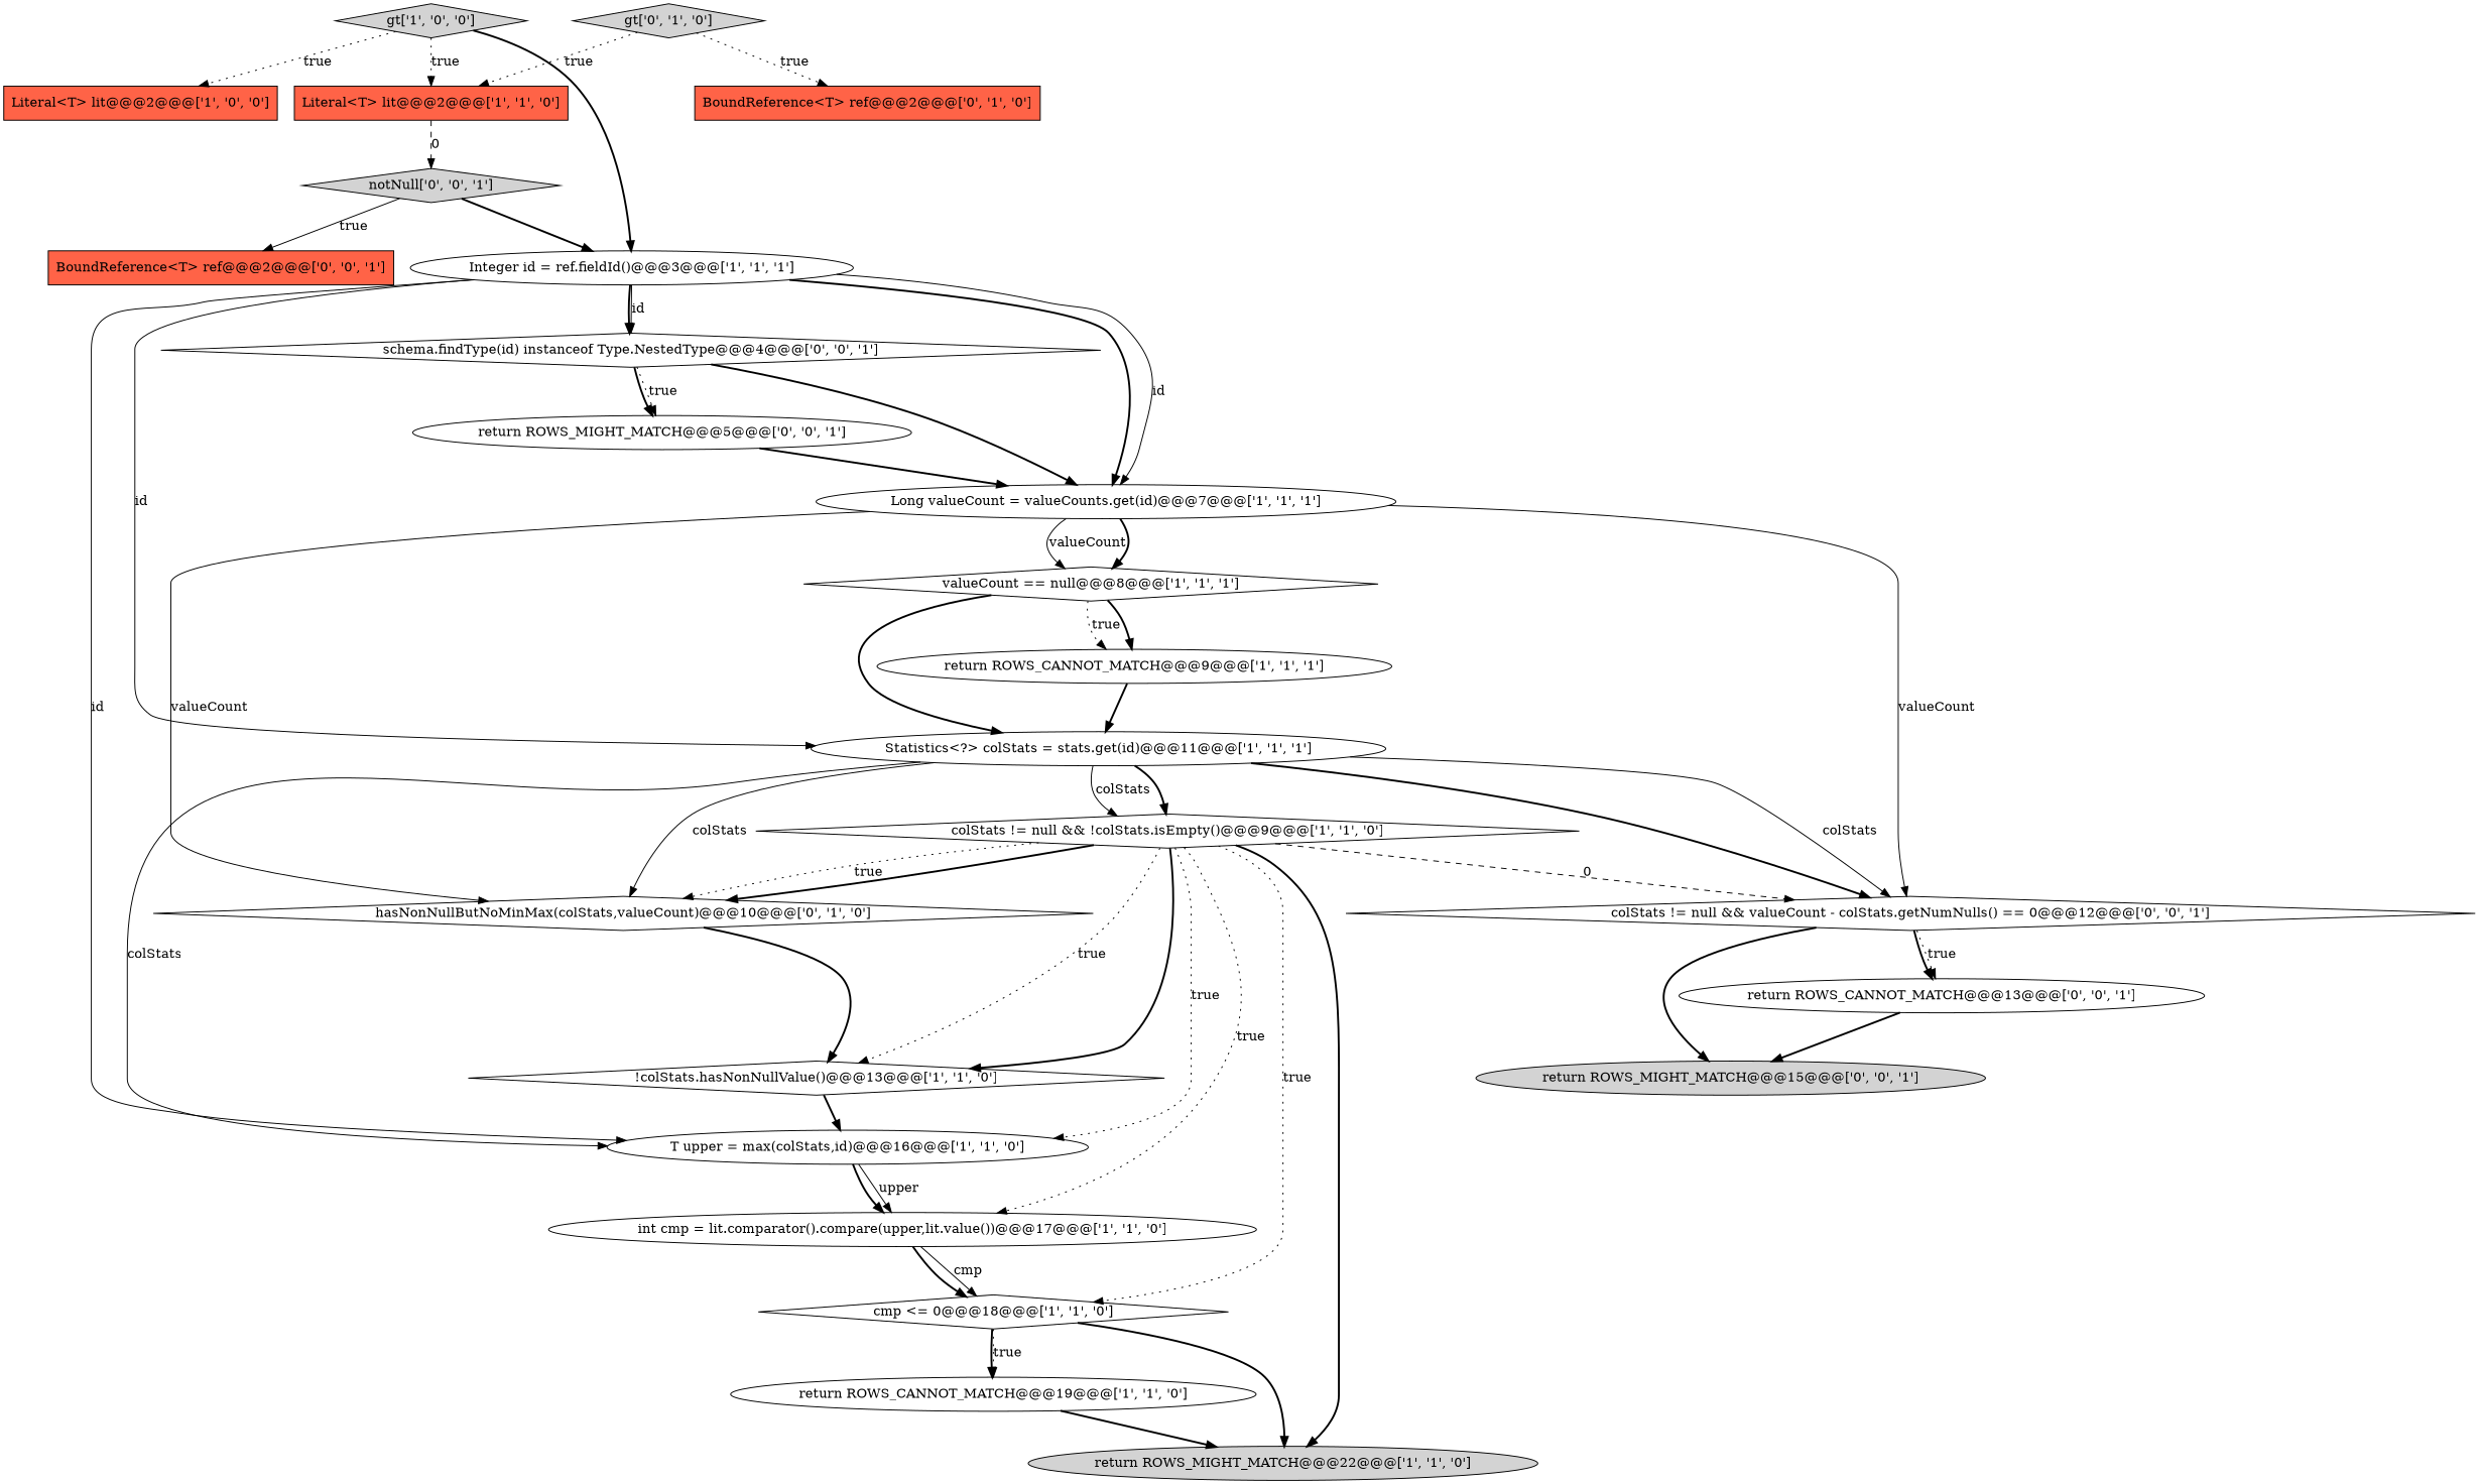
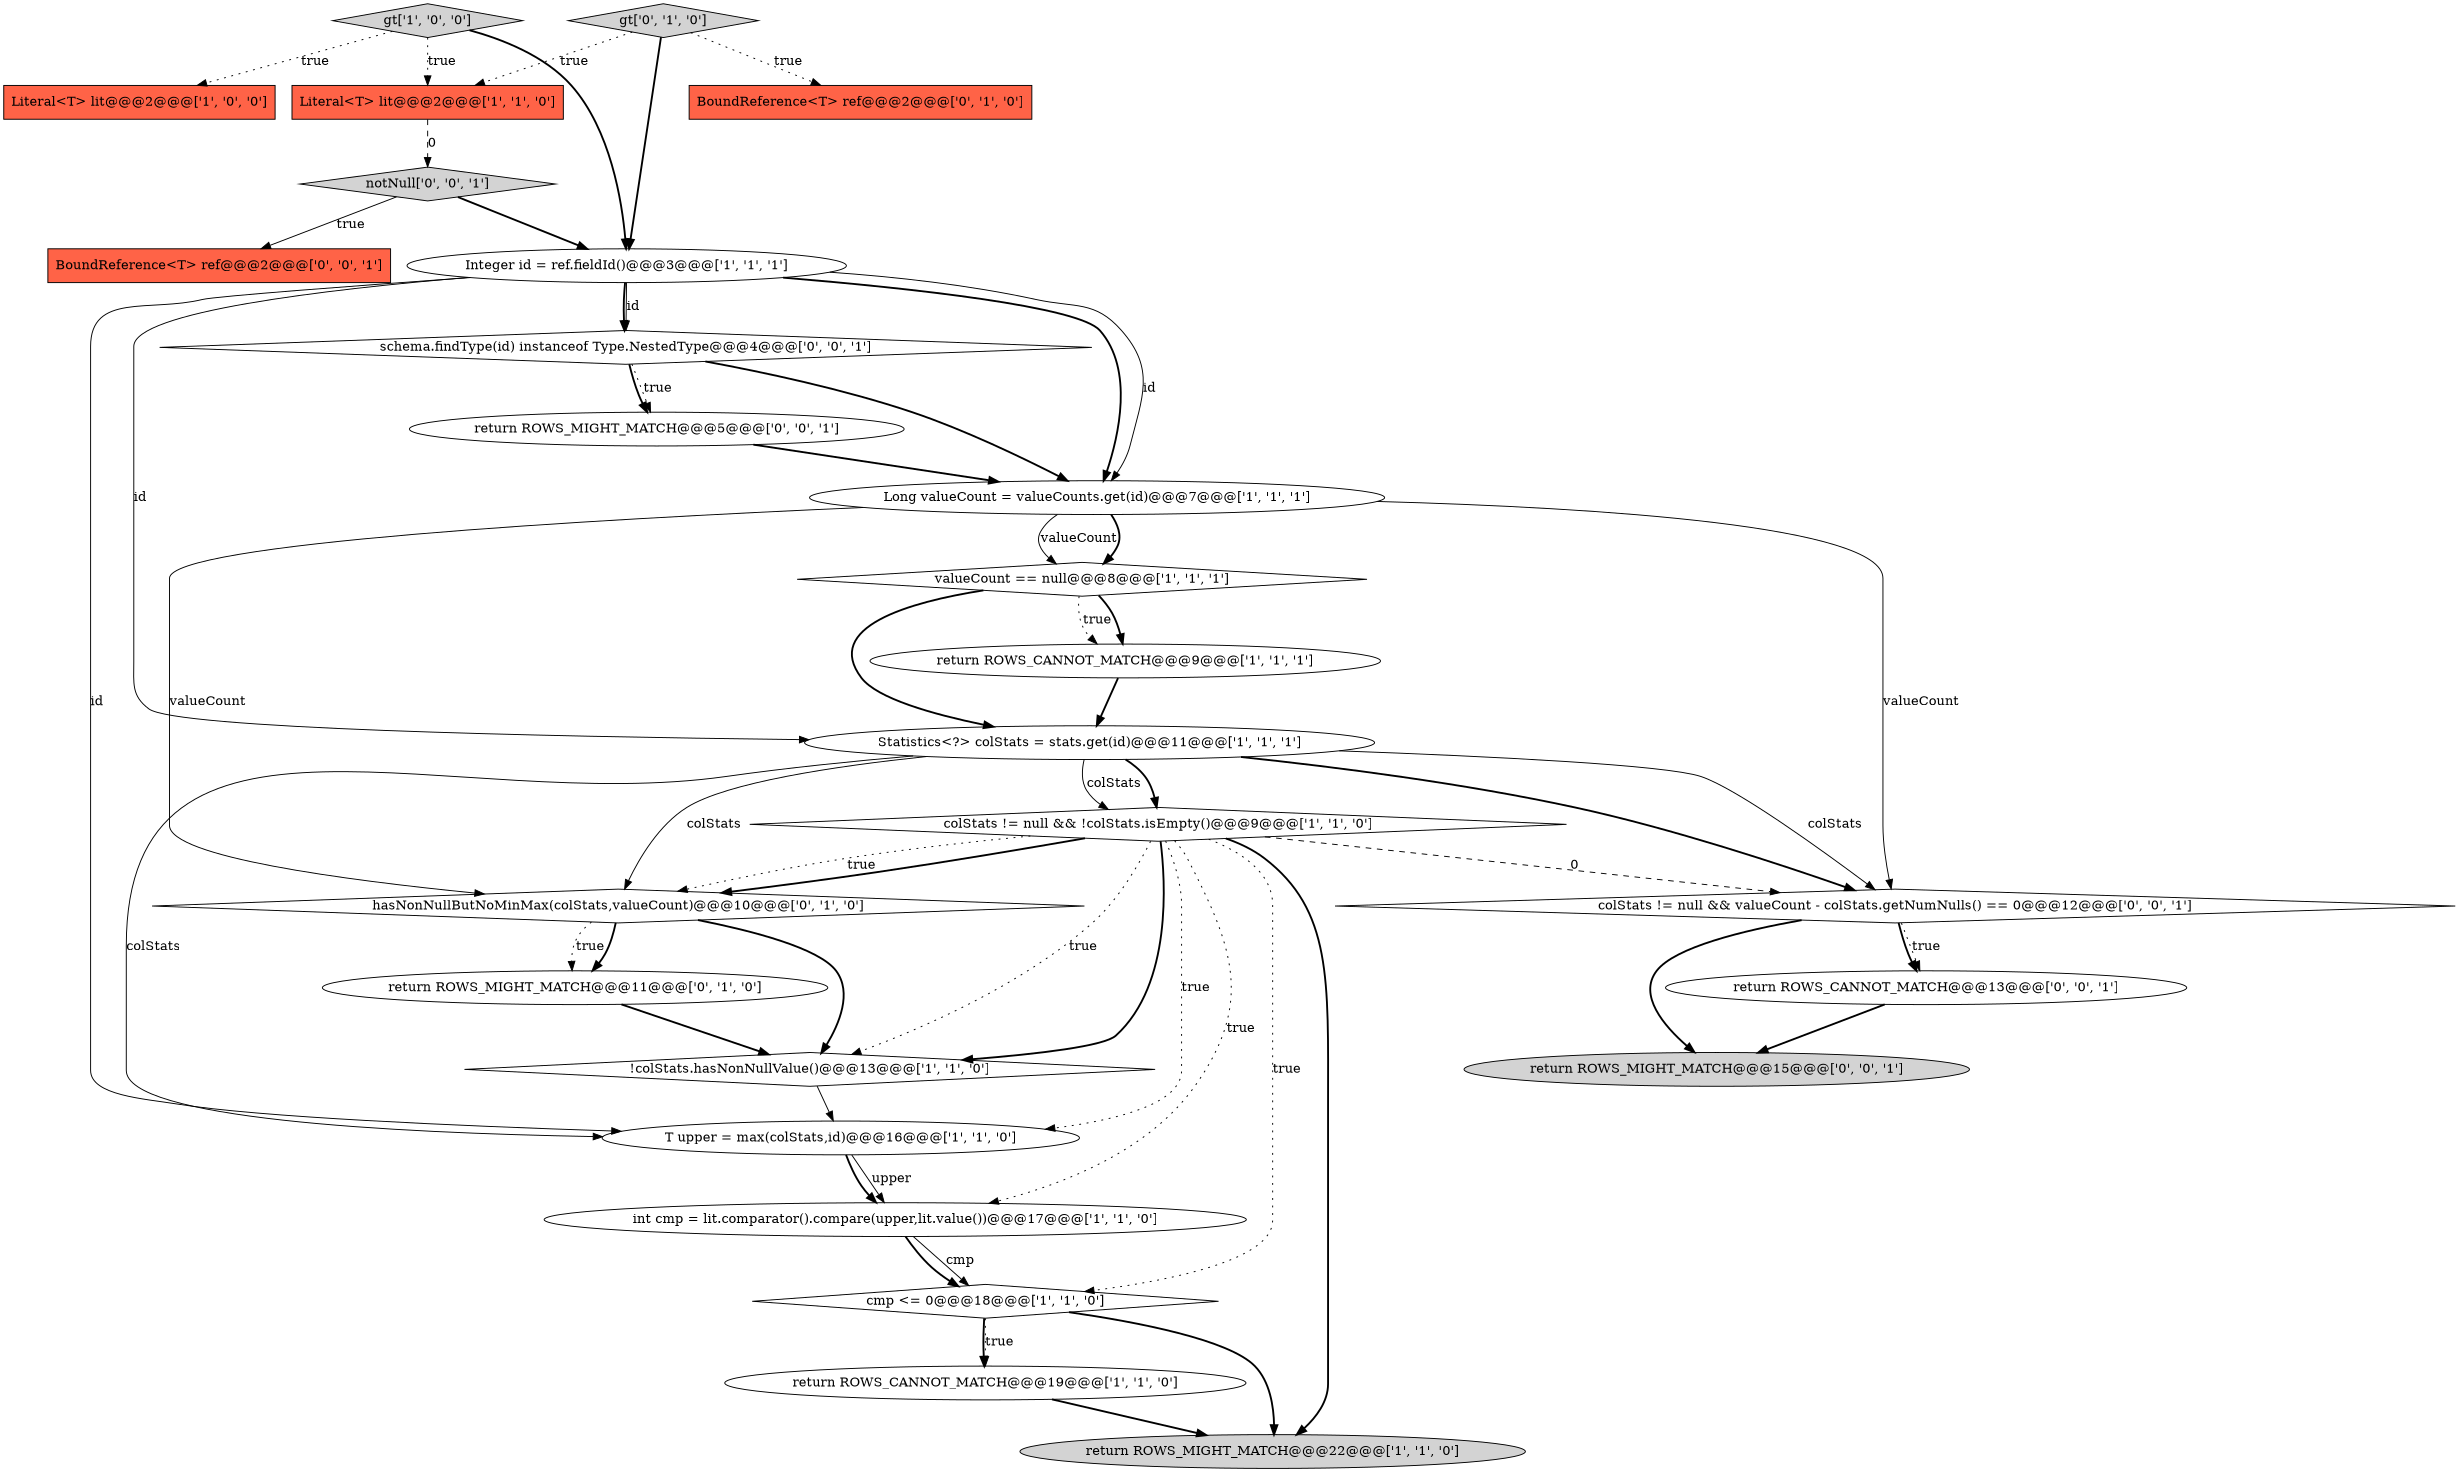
  digraph {
    node [fillcolor=white shape=ellipse style=filled]
    edge [style=bold]
    n1 [label="Long valueCount = valueCounts.get(id)@@@7@@@['1', '1', '1']"]
    n2 [label="valueCount == null@@@8@@@['1', '1', '1']" shape=diamond]
    n3 [label="colStats != null && valueCount - colStats.getNumNulls() == 0@@@12@@@['0', '0', '1']" shape=diamond]
    n4 [label="hasNonNullButNoMinMax(colStats,valueCount)@@@10@@@['0', '1', '0']" shape=diamond]
    n5 [label="Statistics<?> colStats = stats.get(id)@@@11@@@['1', '1', '1']"]
    n6 [label="return ROWS_CANNOT_MATCH@@@9@@@['1', '1', '1']"]
    n7 [label="return ROWS_CANNOT_MATCH@@@13@@@['0', '0', '1']"]
    n8 [fillcolor=lightgray label="return ROWS_MIGHT_MATCH@@@15@@@['0', '0', '1']"]
    n9 [label="!colStats.hasNonNullValue()@@@13@@@['1', '1', '0']" shape=diamond]
+   n10 [label="return ROWS_MIGHT_MATCH@@@11@@@['0', '1', '0']"]
    n11 [label="colStats != null && !colStats.isEmpty()@@@9@@@['1', '1', '0']" shape=diamond]
    n12 [label="T upper = max(colStats,id)@@@16@@@['1', '1', '0']"]
    n13 [fillcolor=lightgray label="return ROWS_MIGHT_MATCH@@@22@@@['1', '1', '0']"]
    n14 [label="int cmp = lit.comparator().compare(upper,lit.value())@@@17@@@['1', '1', '0']"]
    n15 [label="cmp <= 0@@@18@@@['1', '1', '0']" shape=diamond]
    n16 [label="return ROWS_CANNOT_MATCH@@@19@@@['1', '1', '0']"]
    n17 [fillcolor=tomato label="Literal<T> lit@@@2@@@['1', '1', '0']" shape=box]
    n18 [fillcolor=lightgray label="notNull['0', '0', '1']" shape=diamond]
    n19 [fillcolor=tomato label="BoundReference<T> ref@@@2@@@['0', '0', '1']" shape=box]
    n20 [label="schema.findType(id) instanceof Type.NestedType@@@4@@@['0', '0', '1']" shape=diamond]
    n21 [label="return ROWS_MIGHT_MATCH@@@5@@@['0', '0', '1']"]
    n22 [label="Integer id = ref.fieldId()@@@3@@@['1', '1', '1']"]
    n23 [fillcolor=tomato label="BoundReference<T> ref@@@2@@@['0', '1', '0']" shape=box]
    n24 [fillcolor=tomato label="Literal<T> lit@@@2@@@['1', '0', '0']" shape=box]
    n25 [fillcolor=lightgray label="gt['1', '0', '0']" shape=diamond]
    n26 [fillcolor=lightgray label="gt['0', '1', '0']" shape=diamond]
    n1 -> n2 [label=valueCount style=solid]
    n1 -> n2
    n1 -> n3 [label=valueCount style=solid]
    n1 -> n4 [label=valueCount style=solid]
    n2 -> n5
    n2 -> n6 [label=true style=dotted]
    n2 -> n6
    n3 -> n7 [label=true style=dotted]
    n3 -> n7
    n3 -> n8
    n4 -> n9
+   n4 -> n10 [label=true style=dotted]
+   n4 -> n10
    n5 -> n3 [label=colStats style=solid]
    n5 -> n3
    n5 -> n4 [label=colStats style=solid]
    n5 -> n11
    n5 -> n11 [label=colStats style=solid]
    n5 -> n12 [label=colStats style=solid]
    n6 -> n5
    n7 -> n8
-   n9 -> n12
+   n9 -> n12 [style=solid]
+   n10 -> n9
    n11 -> n3 [label=0 style=dashed]
    n11 -> n4 [label=true style=dotted]
    n11 -> n4
    n11 -> n9
    n11 -> n9 [label=true style=dotted]
    n11 -> n12 [label=true style=dotted]
    n11 -> n13
    n11 -> n14 [label=true style=dotted]
    n11 -> n15 [label=true style=dotted]
    n12 -> n14
    n12 -> n14 [label=upper style=solid]
    n14 -> n15 [label=cmp style=solid]
    n14 -> n15
    n15 -> n13
    n15 -> n16
    n15 -> n16 [label=true style=dotted]
    n16 -> n13
    n17 -> n18 [label=0 style=dashed]
    n18 -> n19 [label=true style=solid]
    n18 -> n22
    n20 -> n1
    n20 -> n21 [label=true style=dotted]
    n20 -> n21
    n21 -> n1
    n22 -> n1
    n22 -> n1 [label=id style=solid]
    n22 -> n5 [label=id style=solid]
    n22 -> n12 [label=id style=solid]
    n22 -> n20
    n22 -> n20 [label=id style=solid]
    n25 -> n17 [label=true style=dotted]
    n25 -> n22
    n25 -> n24 [label=true style=dotted]
    n26 -> n17 [label=true style=dotted]
+   n26 -> n22
    n26 -> n23 [label=true style=dotted]
  }
